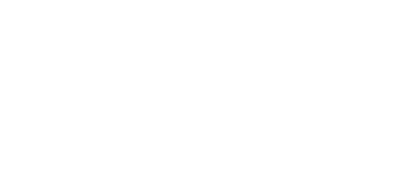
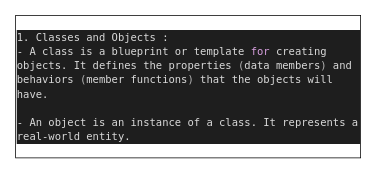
  <mxCell id="0" />
  <mxCell id="1" parent="0" />
+ <mxCell id="2" value="&lt;div style=&quot;color: rgb(218, 218, 218); background-color: rgb(30, 30, 30); font-family: &amp;quot;Droid Sans Mono&amp;quot;, &amp;quot;monospace&amp;quot;, monospace; font-size: 14px; line-height: 19px;&quot;&gt;&lt;div&gt;1. Classes and Objects :&lt;/div&gt;&lt;div&gt;- A class is a blueprint or template &lt;span style=&quot;color: #d8a0df;&quot;&gt;for&lt;/span&gt; creating objects. It defines the properties &lt;span style=&quot;color: #b4b4b4;&quot;&gt;(&lt;/span&gt;data members&lt;span style=&quot;color: #b4b4b4;&quot;&gt;)&lt;/span&gt; and behaviors &lt;span style=&quot;color: #b4b4b4;&quot;&gt;(&lt;/span&gt;member functions&lt;span style=&quot;color: #b4b4b4;&quot;&gt;)&lt;/span&gt; that the objects will have.&lt;/div&gt;&lt;br&gt;&lt;div&gt;- An object is an instance of a class. It represents a real-world entity.&lt;/div&gt;&lt;/div&gt;" style="rounded=0;whiteSpace=wrap;html=1;align=left;" vertex="1" parent="1"><mxGeometry x="20" y="20" width="460" height="190" as="geometry" /></mxCell>
